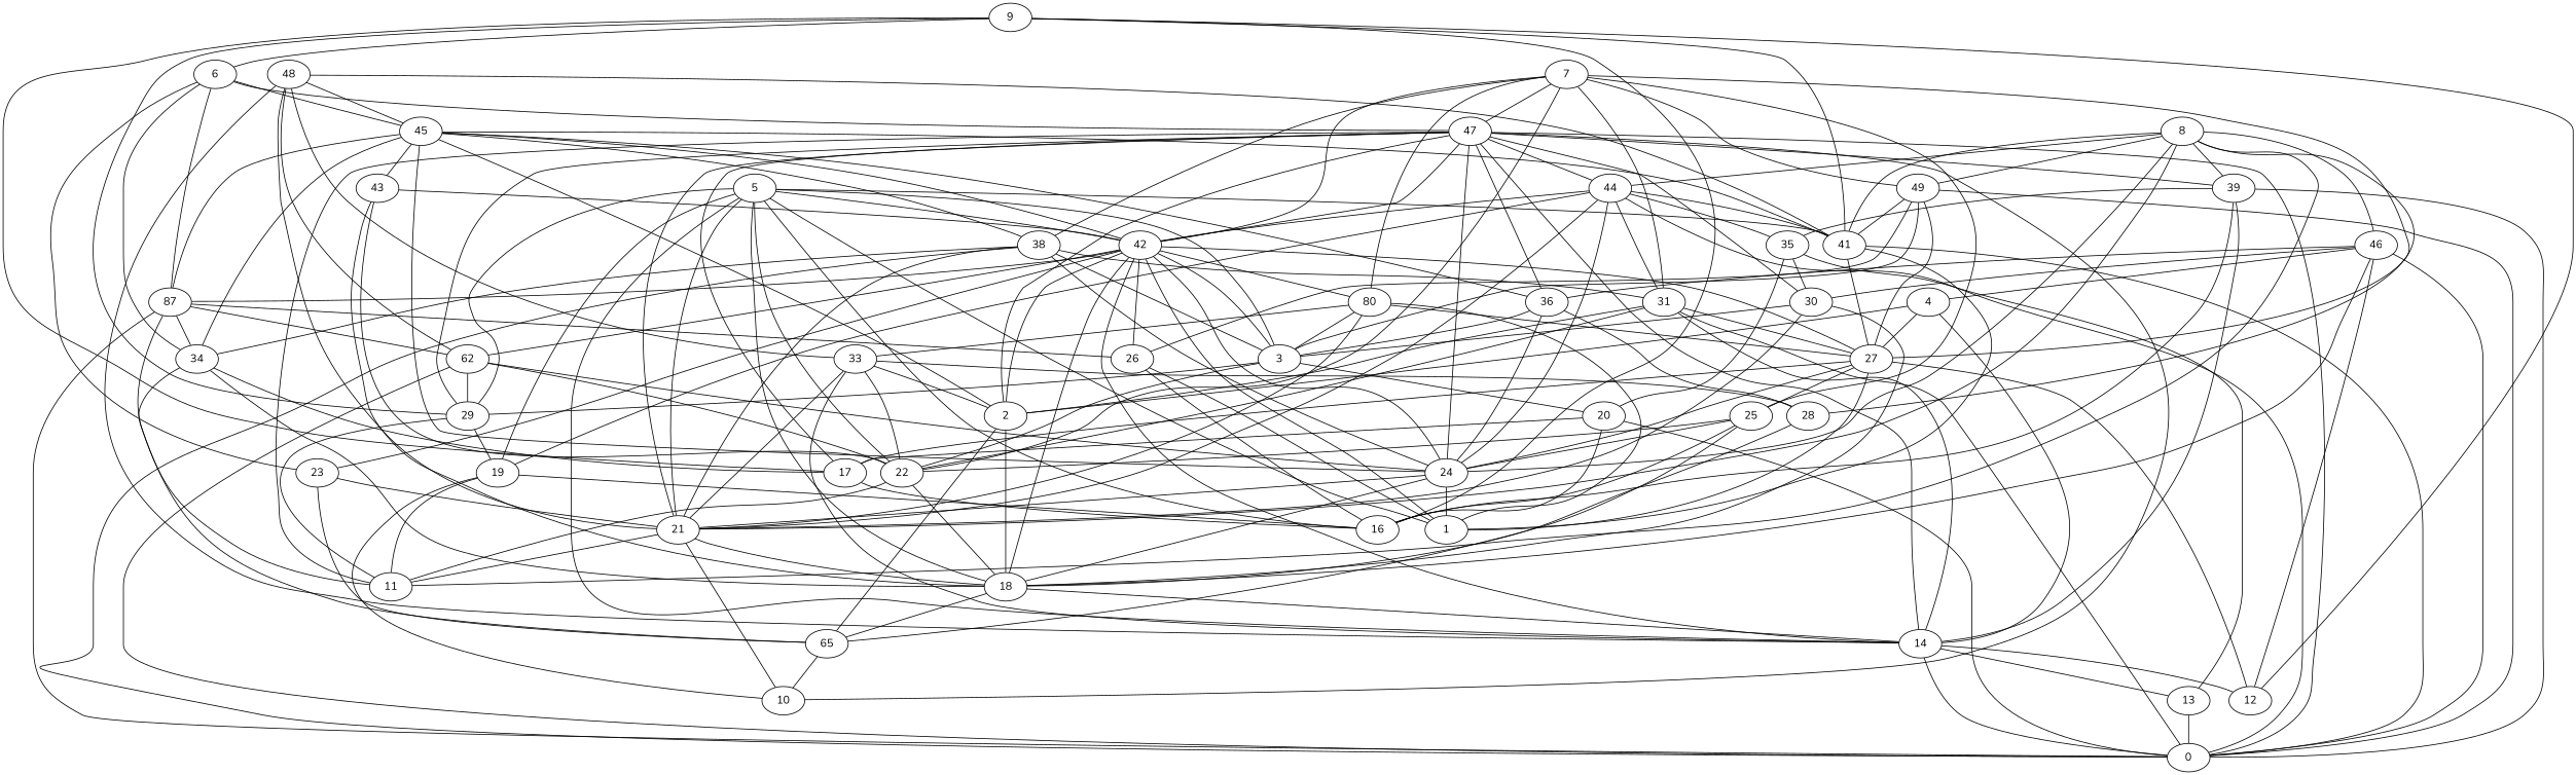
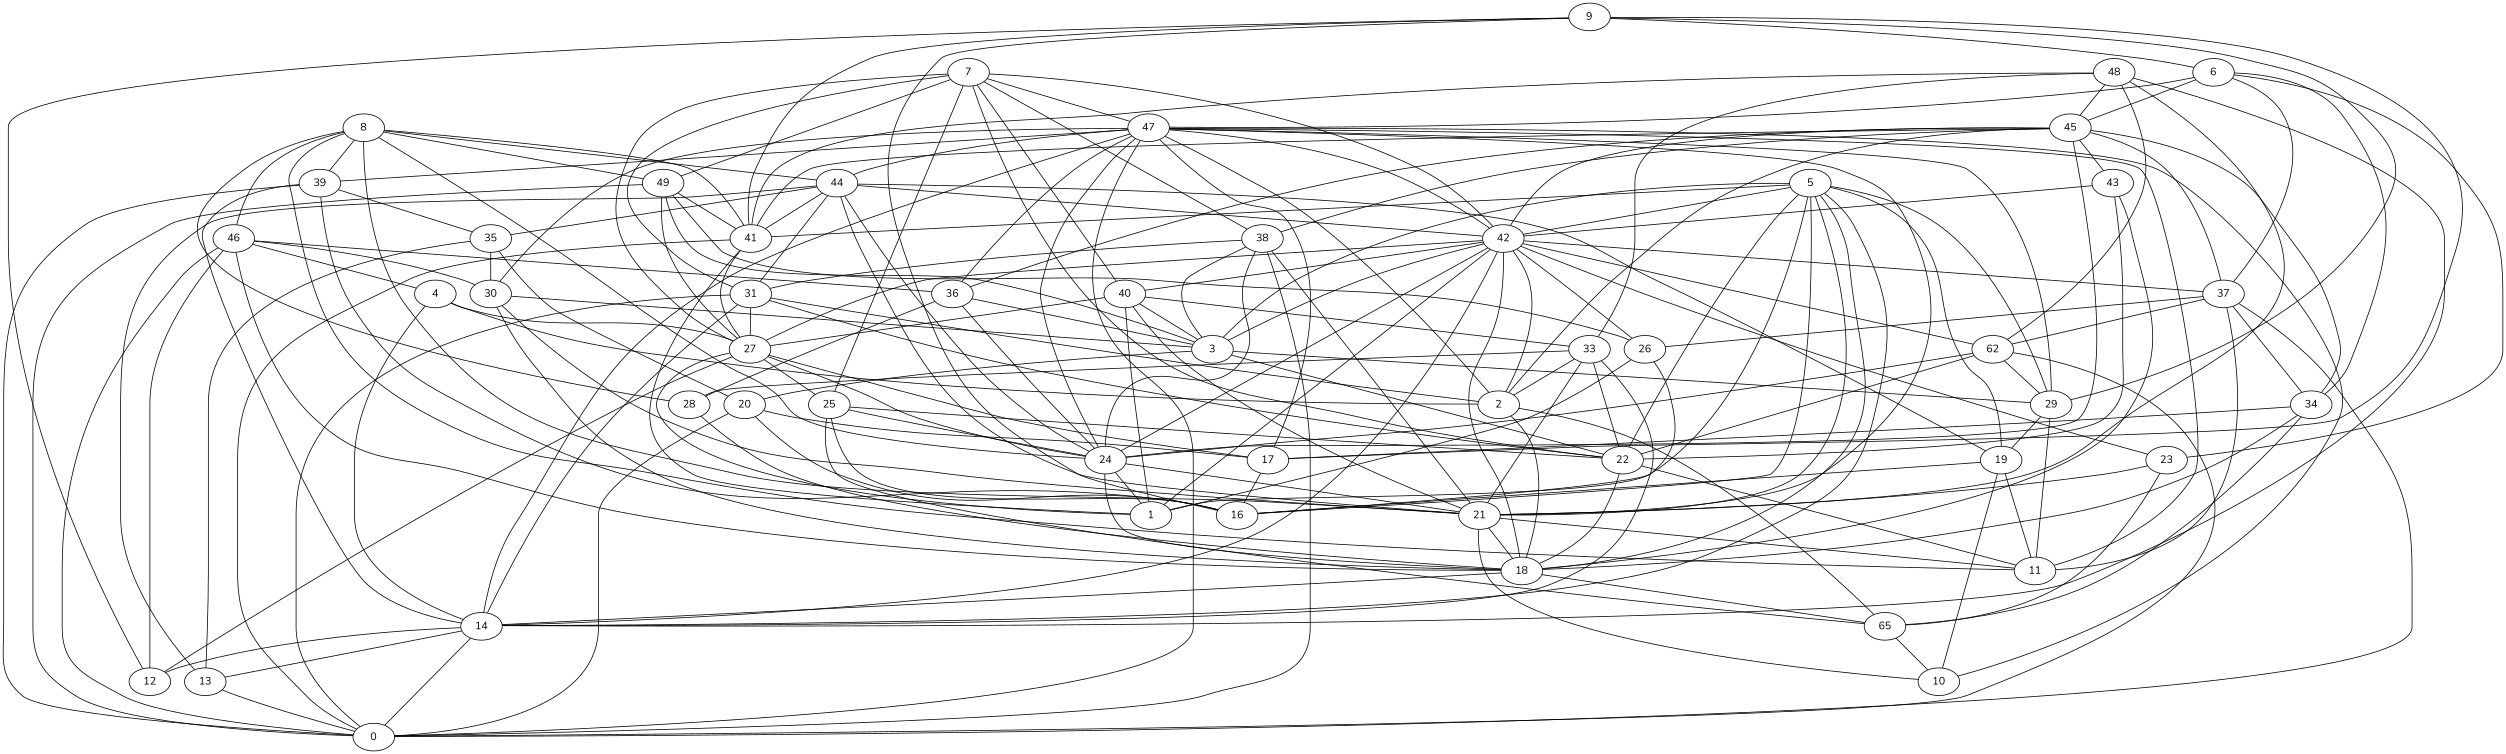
  digraph {
    fontname=Nunito
    node [fontname=Nunito]
    edge [color=black dir=none fontname=Nunito]
    29
    11
    19
    n4 [label=65]
    10
    8
    28
    41
    46
    44
    21
    24
    39
    49
    18
    0
    27
    1
    30
    36
    12
    4
    13
    42
    35
    31
    n27 [label=62]
    23
-   37 [label=87]
+   37
    26
    14
    3
-   40 [label=80]
+   40
    2
    47
    17
    16
    22
    20
    38
    34
    9
    6
    45
    48
    33
    43
    7
    25
    5
    subgraph sub_1 {
      29
      11
      19
      n4
      10
      8
      28
      41
      46
      44
      21
      24
      39
      49
      18
      0
      27
      1
      30
      36
      12
      4
      13
      42
      35
      31
      n27
      23
      37
      26
      14
      3
      40
      2
      47
      17
      16
      22
      20
      38
      34
      9
      6
      45
      48
      33
      43
      7
      25
      5
    }
    29 -> 11
    29 -> 19
    19 -> 11
    19 -> 10
    19 -> 16
    n4 -> 10
    8 -> 11
    8 -> 28
    8 -> 41
    8 -> 46
    8 -> 44
    8 -> 21
    8 -> 24
    8 -> 39
    8 -> 49
    28 -> 18
    41 -> 0
    41 -> 27
    41 -> 1
    46 -> 18
    46 -> 0
    46 -> 30
    46 -> 36
    46 -> 12
    46 -> 4
    44 -> 19
    44 -> 41
    44 -> 21
    44 -> 24
-   44 -> 0
+   44 -> 13
    44 -> 42
    44 -> 35
    44 -> 31
    21 -> 11
    21 -> 10
    21 -> 18
    24 -> 21
    24 -> 18
    24 -> 1
    39 -> 0
    39 -> 35
    39 -> 14
    39 -> 16
    49 -> 41
    49 -> 0
    49 -> 27
    49 -> 26
    49 -> 3
    18 -> n4
    18 -> 14
    27 -> 24
    27 -> 1
    27 -> 12
    27 -> 17
    27 -> 25
    30 -> 21
    30 -> 18
    30 -> 3
    36 -> 28
    36 -> 24
    36 -> 3
    4 -> 27
    4 -> 14
    4 -> 2
    13 -> 0
    42 -> 24
    42 -> 18
    42 -> 27
    42 -> 1
    42 -> n27
    42 -> 23
    42 -> 37
    42 -> 26
    42 -> 14
    42 -> 3
    42 -> 40
    42 -> 2
    35 -> 30
    35 -> 13
    35 -> 20
    31 -> 0
    31 -> 27
    31 -> 14
    31 -> 2
    31 -> 22
    n27 -> 29
    n27 -> 24
    n27 -> 0
    n27 -> 22
    23 -> n4
    23 -> 21
    37 -> 11
    37 -> 0
    37 -> n27
    37 -> 26
    37 -> 34
    26 -> 1
    26 -> 16
    14 -> 0
    14 -> 12
    14 -> 13
    3 -> 29
    3 -> 22
    3 -> 20
    40 -> 21
    40 -> 27
    40 -> 1
    40 -> 3
    40 -> 33
    2 -> n4
    2 -> 18
    47 -> 29
    47 -> 11
    47 -> 10
    47 -> 44
    47 -> 21
    47 -> 24
    47 -> 39
    47 -> 0
    47 -> 30
    47 -> 36
    47 -> 42
    47 -> 14
    47 -> 2
    47 -> 17
    17 -> 16
    22 -> 11
    22 -> 18
    20 -> 0
    20 -> 17
    20 -> 16
    38 -> 21
    38 -> 24
    38 -> 0
    38 -> 31
    38 -> 3
-   38 -> 34
    34 -> n4
    34 -> 18
    34 -> 17
    9 -> 29
    9 -> 41
    9 -> 12
    9 -> 17
    9 -> 16
    9 -> 6
    6 -> 23
    6 -> 37
    6 -> 47
    6 -> 34
    6 -> 45
    45 -> 41
    45 -> 24
    45 -> 36
    45 -> 42
    45 -> 37
    45 -> 2
    45 -> 38
    45 -> 34
    45 -> 43
    48 -> 41
    48 -> 21
    48 -> n27
    48 -> 14
    48 -> 45
    48 -> 33
    33 -> 28
    33 -> 21
    33 -> 14
    33 -> 2
    33 -> 22
    43 -> 18
    43 -> 42
    43 -> 22
    7 -> 49
    7 -> 27
    7 -> 42
    7 -> 31
    7 -> 40
    7 -> 47
    7 -> 22
    7 -> 38
    7 -> 25
    25 -> n4
    25 -> 24
    25 -> 16
    25 -> 22
    5 -> 29
    5 -> 19
    5 -> 41
    5 -> 21
    5 -> 18
    5 -> 1
    5 -> 42
    5 -> 14
    5 -> 3
    5 -> 16
    5 -> 22
  }
